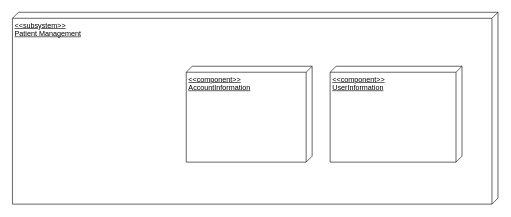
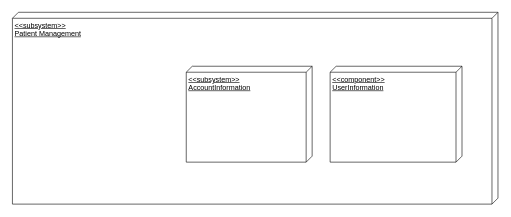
  <mxCell id="0" />
  <mxCell id="1" parent="0" />
  <mxCell id="2" value="&amp;lt;&amp;lt;subsystem&amp;gt;&amp;gt; &lt;br&gt;Patient Management" style="verticalAlign=top;align=left;spacingTop=8;spacingLeft=2;spacingRight=12;shape=cube;size=10;direction=south;fontStyle=4;html=1;whiteSpace=wrap;" vertex="1" parent="1"><mxGeometry x="20" width="810" height="320" as="geometry" y="20" /></mxCell>
  <mxCell id="3" value="&amp;lt;&amp;lt;component&amp;gt;&amp;gt;&lt;br&gt;UserInformation" style="verticalAlign=top;align=left;spacingTop=8;spacingLeft=2;spacingRight=12;shape=cube;size=10;direction=south;fontStyle=4;html=1;whiteSpace=wrap;" vertex="1" parent="1"><mxGeometry x="550" y="110" width="220" height="160" as="geometry" /></mxCell>
- <mxCell id="4" value="&amp;lt;&amp;lt;component&amp;gt;&amp;gt;&lt;br&gt;AccountInformation" style="verticalAlign=top;align=left;spacingTop=8;spacingLeft=2;spacingRight=12;shape=cube;size=10;direction=south;fontStyle=4;html=1;whiteSpace=wrap;" vertex="1" parent="1"><mxGeometry x="310" y="110" width="210" height="160" as="geometry" /></mxCell>
+ <mxCell id="4" value="&amp;lt;&amp;lt;subsystem&amp;gt;&amp;gt;&lt;br&gt;AccountInformation" style="verticalAlign=top;align=left;spacingTop=8;spacingLeft=2;spacingRight=12;shape=cube;size=10;direction=south;fontStyle=4;html=1;whiteSpace=wrap;" vertex="1" parent="1"><mxGeometry x="310" y="110" width="210" height="160" as="geometry" /></mxCell>
